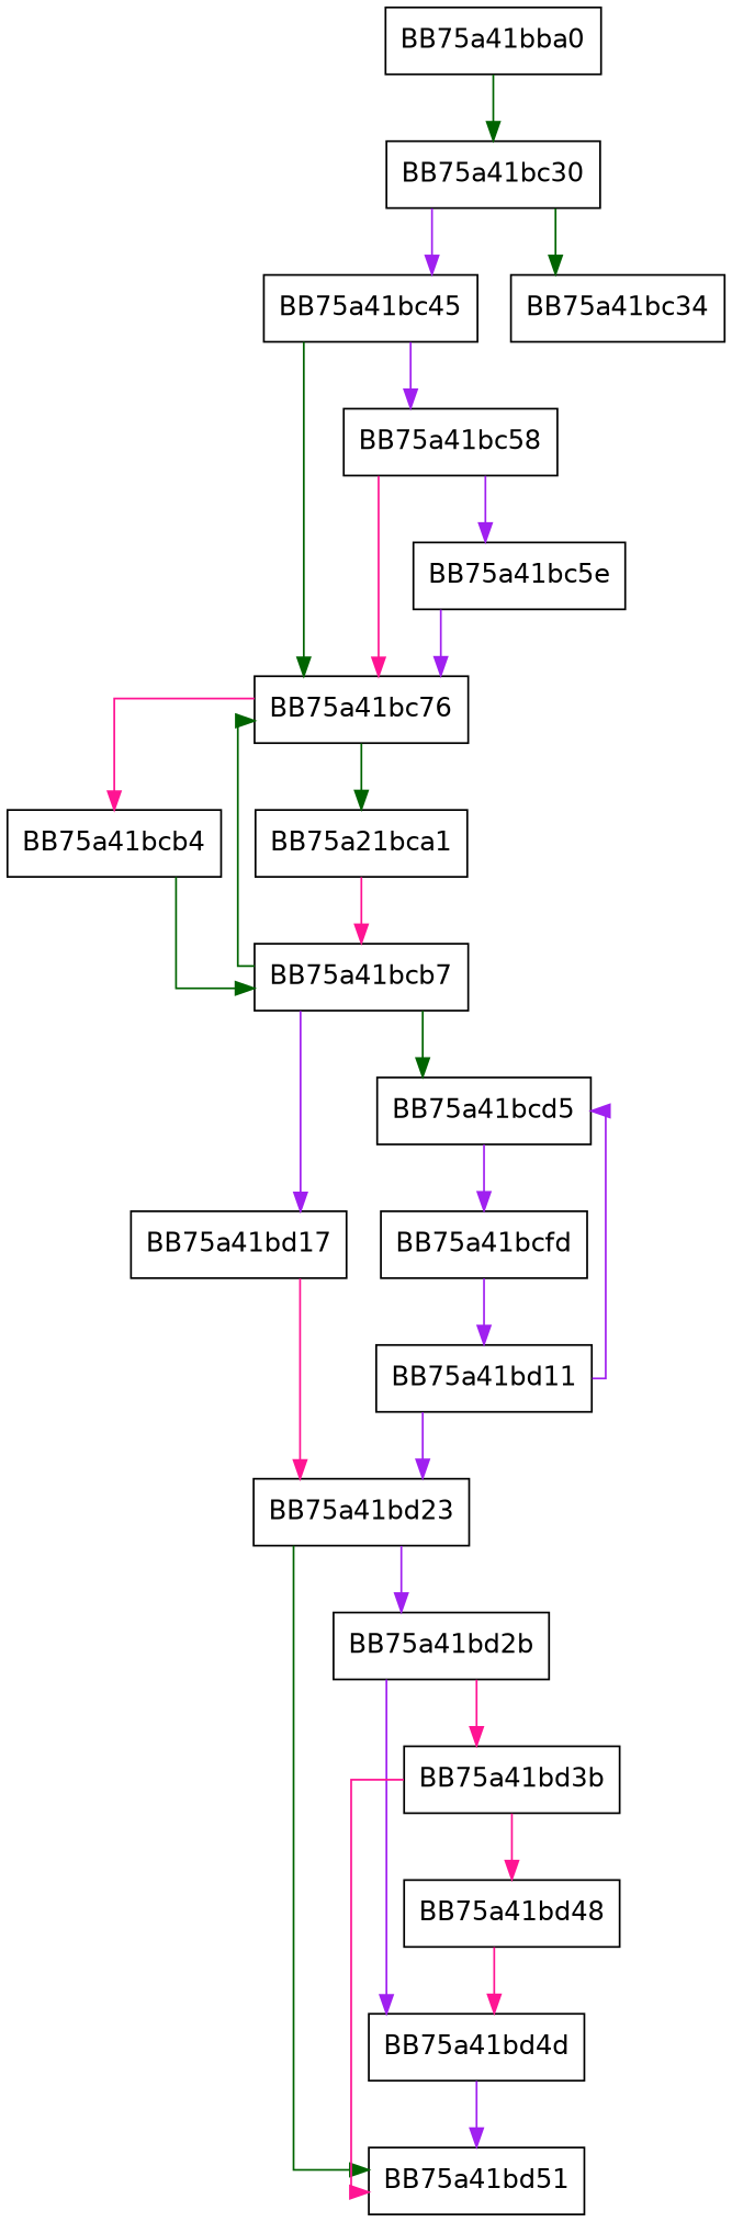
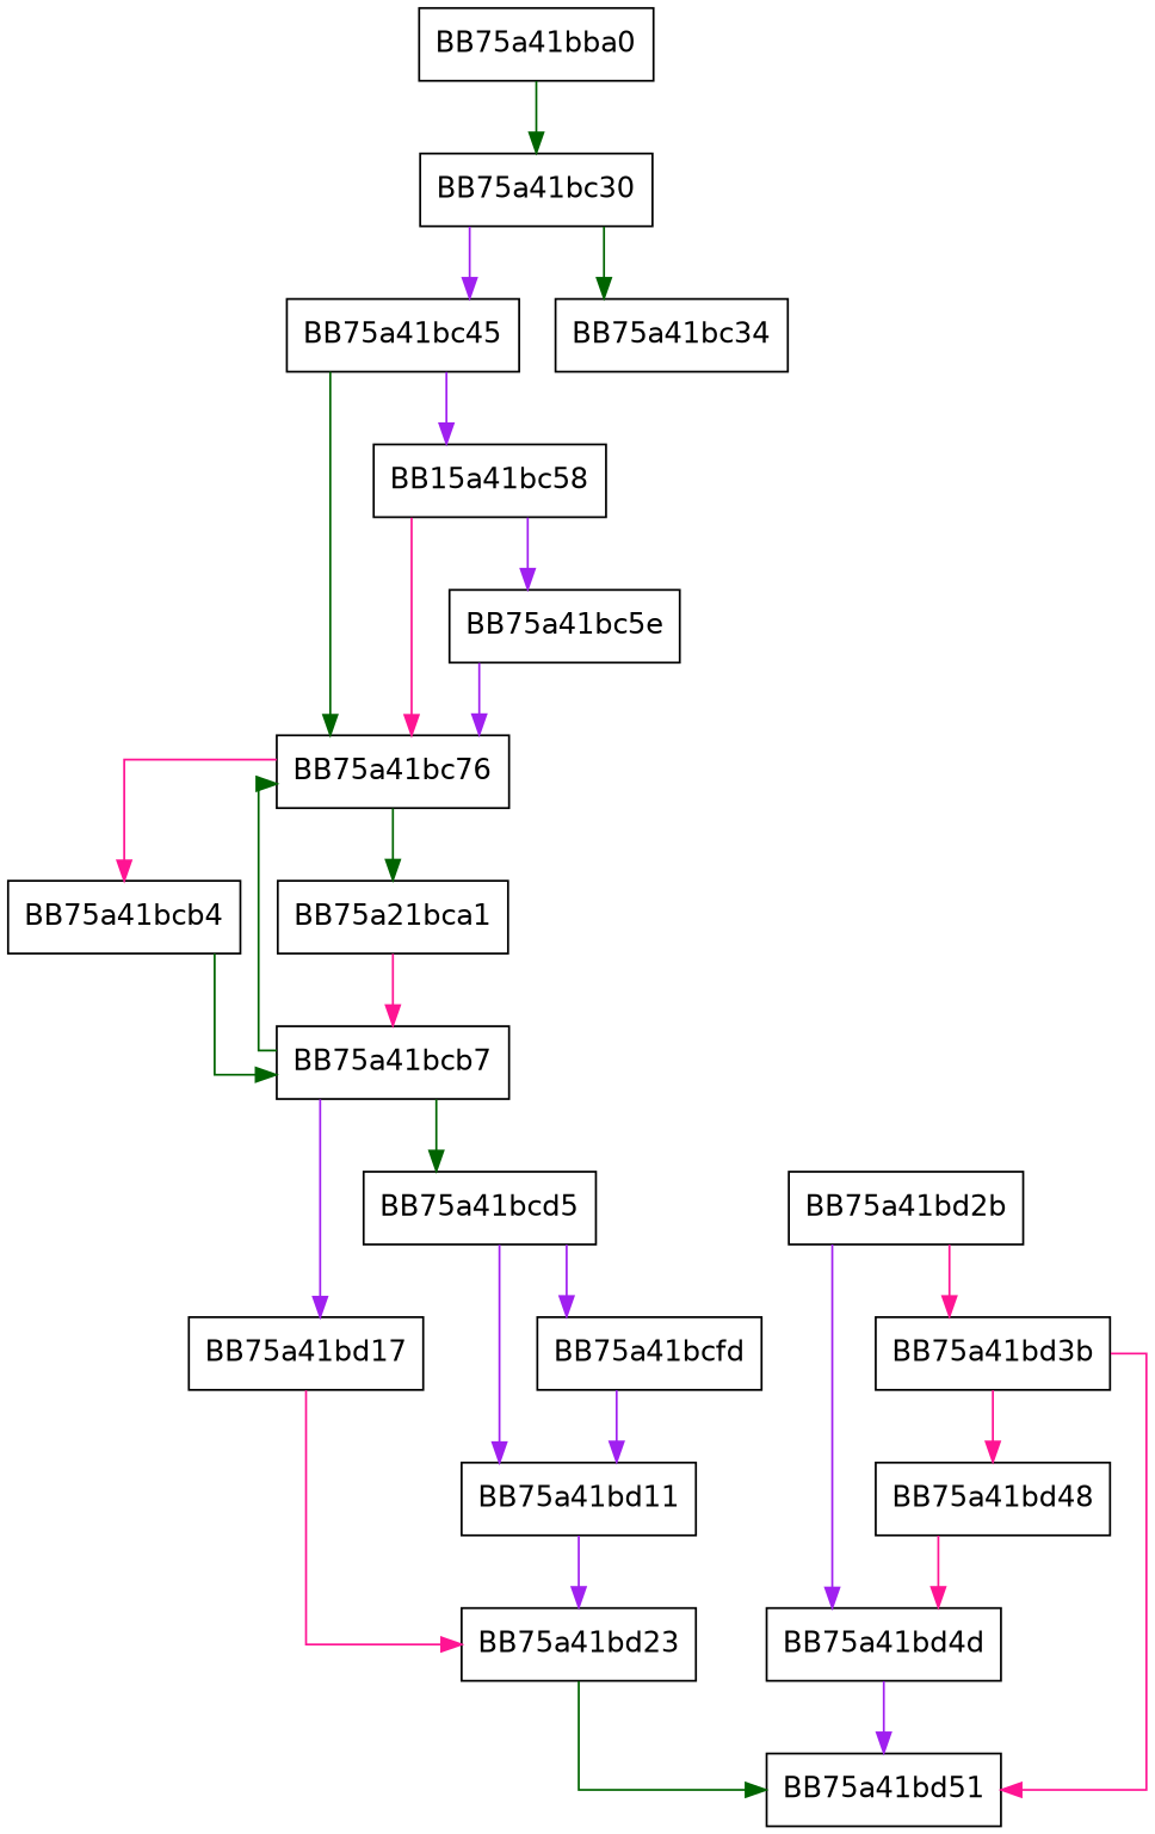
  digraph {
    fontname="DejaVu Sans"
    splines=ortho
    node [fontname="DejaVu Sans" shape=box]
    edge [color=purple fontname="DejaVu Sans"]
    BB75a41bba0
    BB75a41bc30
    BB75a41bc45
    BB75a41bc34
    BB75a41bc76
-   BB75a41bc58
+   BB75a41bc58 [label=BB15a41bc58]
    BB75a41bcb4
    n8 [label=BB75a21bca1]
    BB75a41bc5e
    BB75a41bcb7
    BB75a41bd17
    BB75a41bcd5
    BB75a41bd23
    BB75a41bd11
    BB75a41bcfd
    BB75a41bd51
    BB75a41bd2b
    BB75a41bd4d
    BB75a41bd3b
    BB75a41bd48
    BB75a41bba0 -> BB75a41bc30 [color=darkgreen]
    BB75a41bc30 -> BB75a41bc45
    BB75a41bc30 -> BB75a41bc34 [color=darkgreen]
    BB75a41bc45 -> BB75a41bc76 [color=darkgreen]
    BB75a41bc45 -> BB75a41bc58
    BB75a41bc76 -> BB75a41bcb4 [color=deeppink]
    BB75a41bc76 -> n8 [color=darkgreen]
    BB75a41bc58 -> BB75a41bc76 [color=deeppink]
    BB75a41bc58 -> BB75a41bc5e
    BB75a41bcb4 -> BB75a41bcb7 [color=darkgreen]
    n8 -> BB75a41bcb7 [color=deeppink]
    BB75a41bc5e -> BB75a41bc76
    BB75a41bcb7 -> BB75a41bc76 [color=darkgreen]
    BB75a41bcb7 -> BB75a41bd17
    BB75a41bcb7 -> BB75a41bcd5 [color=darkgreen]
    BB75a41bd17 -> BB75a41bd23 [color=deeppink]
-   BB75a41bd11 -> BB75a41bcd5
+   BB75a41bcd5 -> BB75a41bd11
    BB75a41bcd5 -> BB75a41bcfd
    BB75a41bd23 -> BB75a41bd51 [color=darkgreen]
-   BB75a41bd23 -> BB75a41bd2b
    BB75a41bd11 -> BB75a41bd23
    BB75a41bcfd -> BB75a41bd11
    BB75a41bd2b -> BB75a41bd4d
    BB75a41bd2b -> BB75a41bd3b [color=deeppink]
    BB75a41bd4d -> BB75a41bd51
    BB75a41bd3b -> BB75a41bd51 [color=deeppink]
    BB75a41bd3b -> BB75a41bd48 [color=deeppink]
    BB75a41bd48 -> BB75a41bd4d [color=deeppink]
  }
